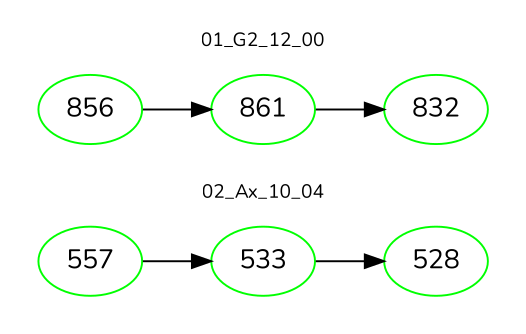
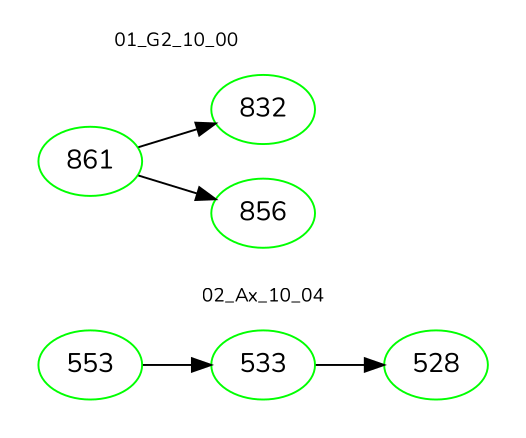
  digraph {
    fontname=Nunito
    rankdir=LR
    node [color=green fontname=Nunito]
    edge [color=black fontname=Nunito]
-   n1 [label=557]
+   n1 [label=553]
    n2 [label=533]
    n3 [label=528]
    n4 [label=861]
    n5 [label=856]
    n6 [label=832]
    subgraph cluster_1 {
      color=white
      fontsize=10
      label="02_Ax_10_04"
      n1
      n2
      n3
    }
    subgraph cluster_2 {
      color=white
      fontsize=10
-     label="01_G2_12_00"
+     label="01_G2_10_00"
      n4
      n5
      n6
    }
    n1 -> n2
    n2 -> n3
-   n5 -> n4
+   n4 -> n5
    n4 -> n6
  }
